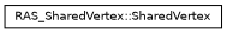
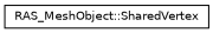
  digraph {
    rankdir=TB
-   n1 [color=black fillcolor=white fontname=Helvetica fontsize=10 height=0.2 label="RAS_SharedVertex::SharedVertex" shape=record style=filled width=0.4]
+   n1 [color=black fillcolor=white fontname=Helvetica fontsize=10 height=0.2 label="RAS_MeshObject::SharedVertex" shape=record style=filled width=0.4]
  }
